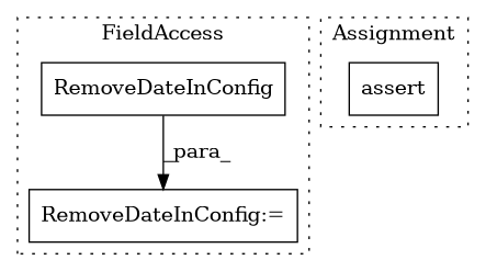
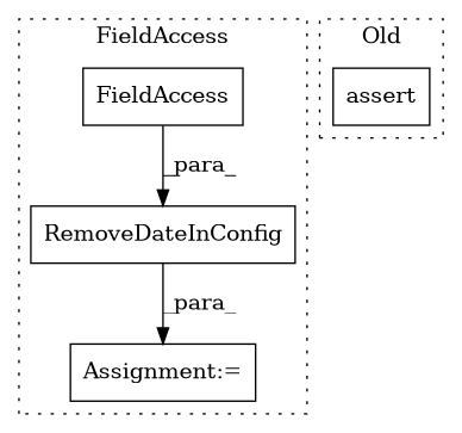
  digraph {
    node [a=32 shape=box]
    n1 [l="19,1" label=RemoveDateInConfig s="17105,17133"]
-   n3 [a=7 l=1 label="RemoveDateInConfig:=" s=17104]
+   n2 [a=22 l=9 label=FieldAccess s=17124]
+   n3 [a=7 l=1 label="Assignment:=" s=17104]
    n4 [l="12,1" label=assert s="15983,16014"]
    subgraph cluster_1 {
      label=FieldAccess
      style=dotted
      n1
+     n2
      n3
    }
    subgraph cluster_2 {
-     label=Assignment
+     label=Old
      style=dotted
      n4
    }
    n1 -> n3 [label=_para_]
+   n2 -> n1 [label=_para_]
  }
